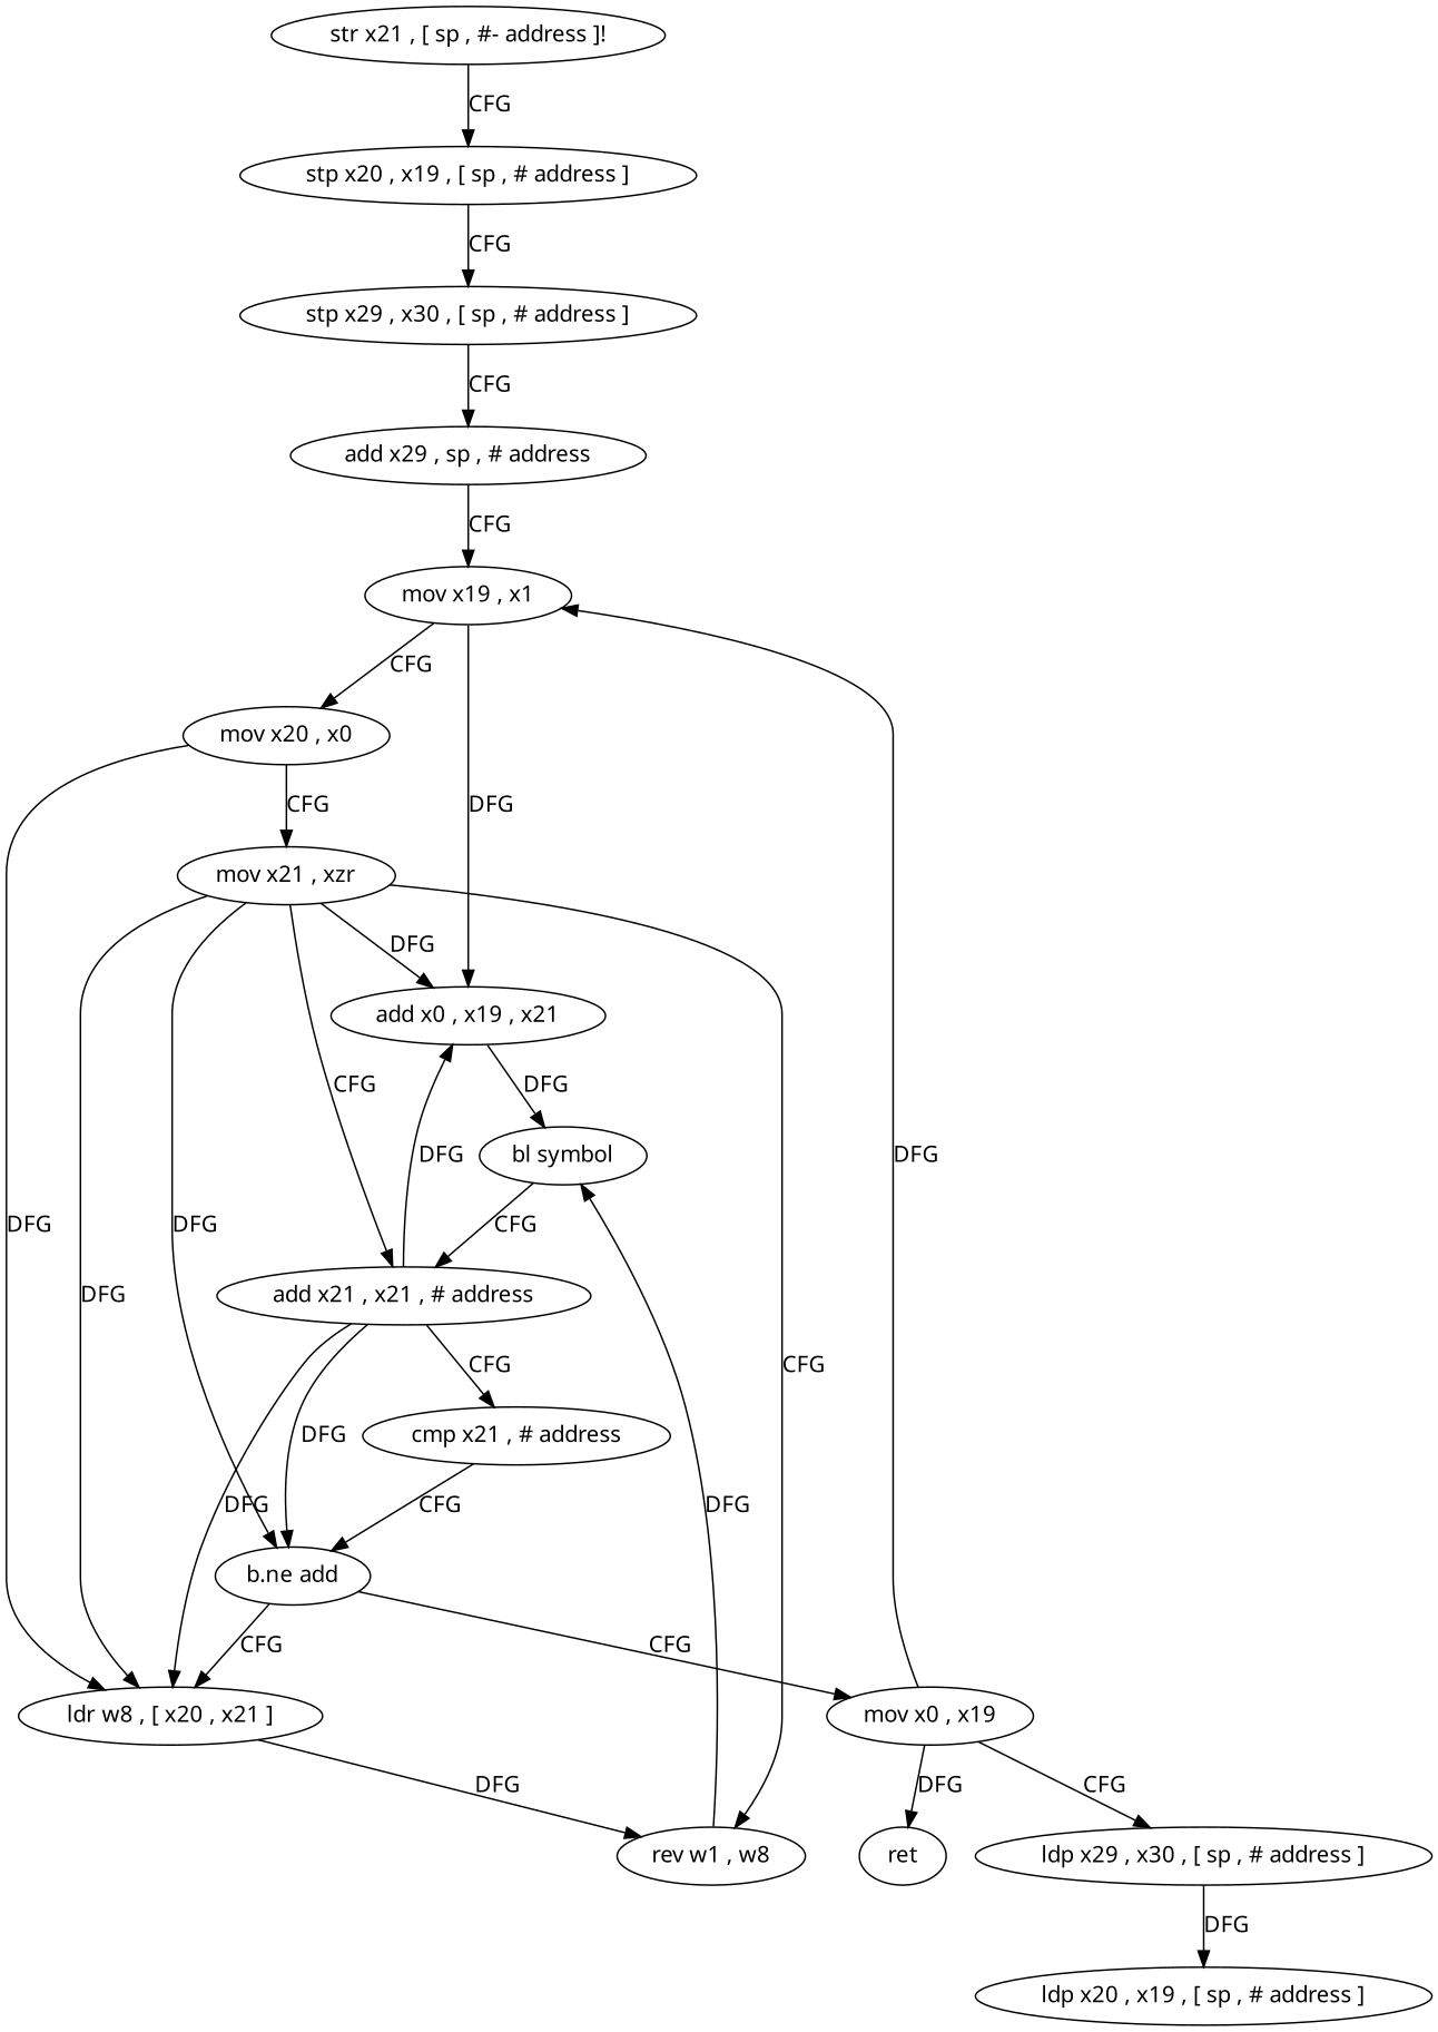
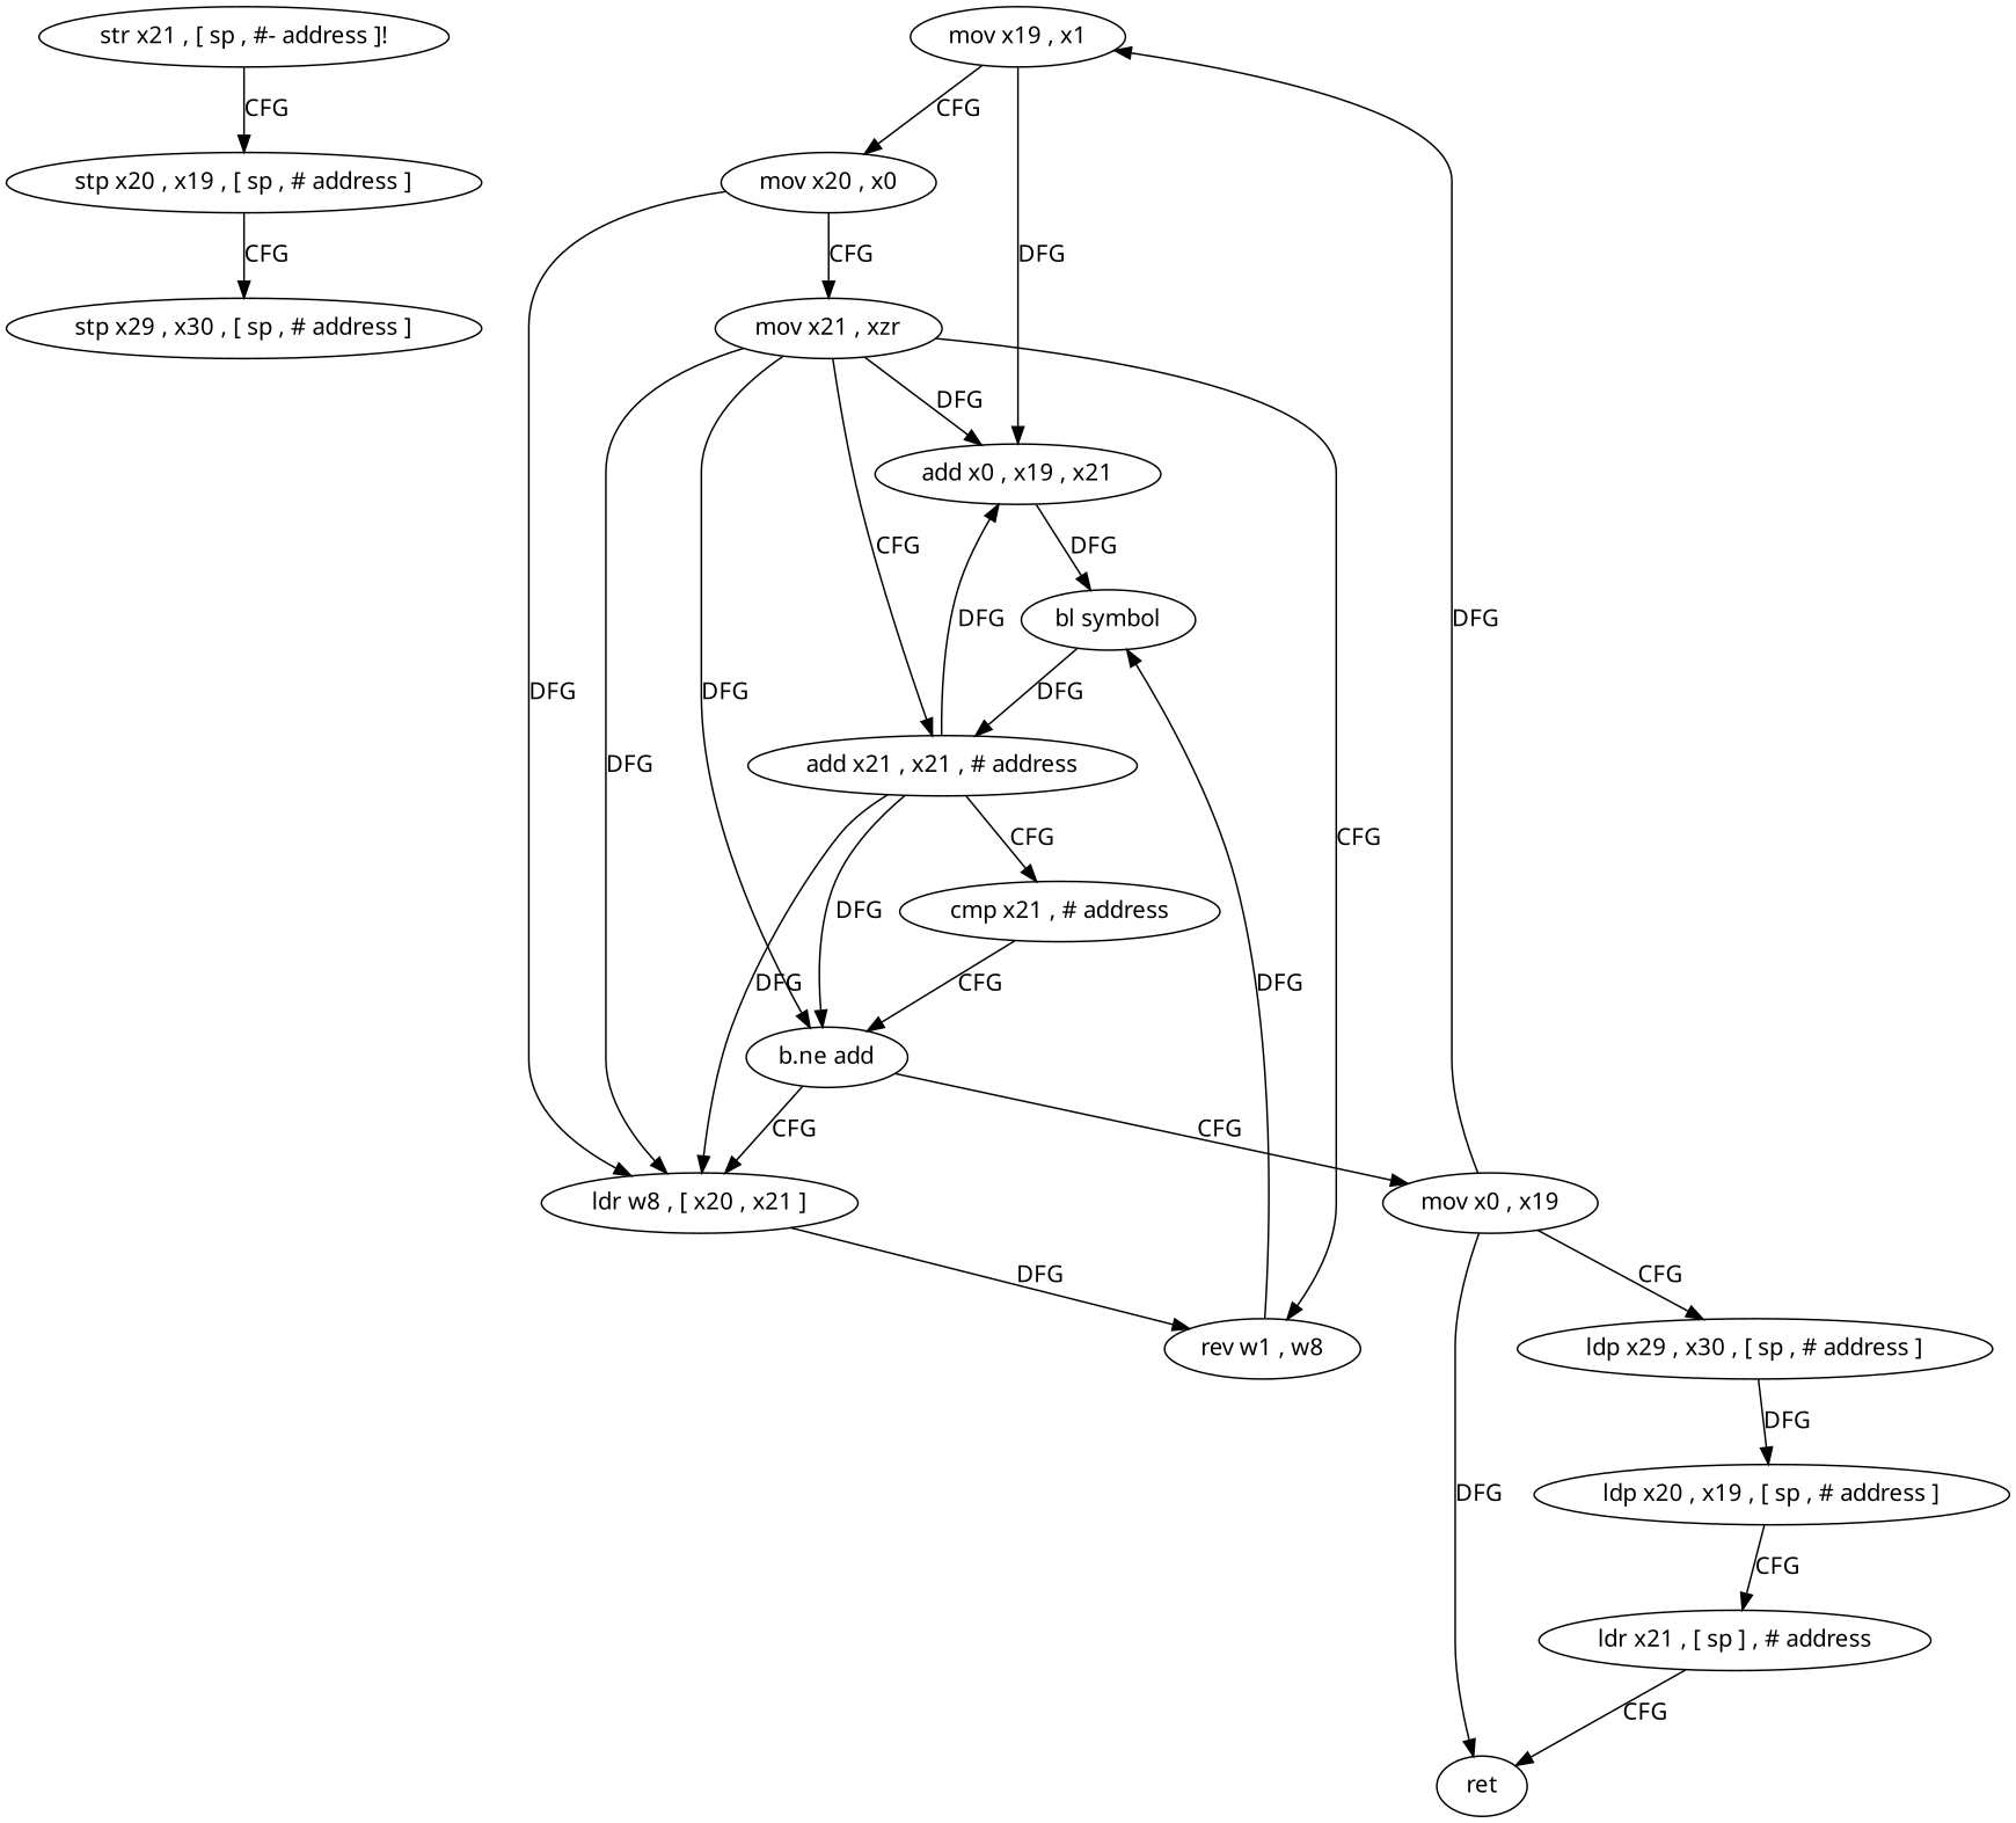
  digraph {
    fontname="Noto Sans"
    node [fontname="Noto Sans"]
    edge [fontname="Noto Sans"]
    n1 [label="str x21 , [ sp , #- address ]!"]
    n2 [label="stp x20 , x19 , [ sp , # address ]"]
    n3 [label="stp x29 , x30 , [ sp , # address ]"]
-   n4 [label="add x29 , sp , # address"]
    n5 [label="mov x19 , x1"]
    n6 [label="mov x20 , x0"]
    n7 [label="add x0 , x19 , x21"]
    n8 [label="mov x21 , xzr"]
    n9 [label="ldr w8 , [ x20 , x21 ]"]
    n10 [label="bl symbol"]
    n11 [label="mov x0 , x19"]
    n12 [label="ldp x29 , x30 , [ sp , # address ]"]
    n13 [label=ret]
    n14 [label="add x21 , x21 , # address"]
    n15 [label="b.ne add"]
    n16 [label="rev w1 , w8"]
    n17 [label="cmp x21 , # address"]
    n18 [label="ldp x20 , x19 , [ sp , # address ]"]
+   n19 [label="ldr x21 , [ sp ] , # address"]
    n1 -> n2 [label=CFG]
    n2 -> n3 [label=CFG]
-   n3 -> n4 [label=CFG]
-   n4 -> n5 [label=CFG]
    n5 -> n6 [label=CFG]
    n5 -> n7 [label=DFG]
    n6 -> n8 [label=CFG]
    n6 -> n9 [label=DFG]
    n7 -> n10 [label=DFG]
    n8 -> n7 [label=DFG]
    n8 -> n9 [label=DFG]
    n8 -> n14 [label=CFG]
    n8 -> n15 [label=DFG]
    n8 -> n16 [label=CFG]
    n9 -> n16 [label=DFG]
-   n10 -> n14 [label=CFG]
+   n10 -> n14 [label=DFG]
    n11 -> n5 [label=DFG]
    n11 -> n12 [label=CFG]
    n11 -> n13 [label=DFG]
    n12 -> n18 [label=DFG]
    n14 -> n7 [label=DFG]
    n14 -> n9 [label=DFG]
    n14 -> n15 [label=DFG]
    n14 -> n17 [label=CFG]
    n15 -> n9 [label=CFG]
    n15 -> n11 [label=CFG]
    n16 -> n10 [label=DFG]
    n17 -> n15 [label=CFG]
+   n18 -> n19 [label=CFG]
+   n19 -> n13 [label=CFG]
  }
